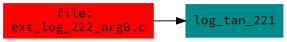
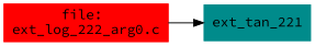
  digraph {
    rankdir=LR
    fontname="Source Code Pro"
    node [shape=box style=filled fontname="Source Code Pro"]
    n1 [color=red label="file: \next_log_222_arg0.c"]
-   n2 [color=cyan4 label=log_tan_221]
+   n2 [color=cyan4 label=ext_tan_221]
    n1 -> n2 [fontname="Source Code Pro"]
  }
